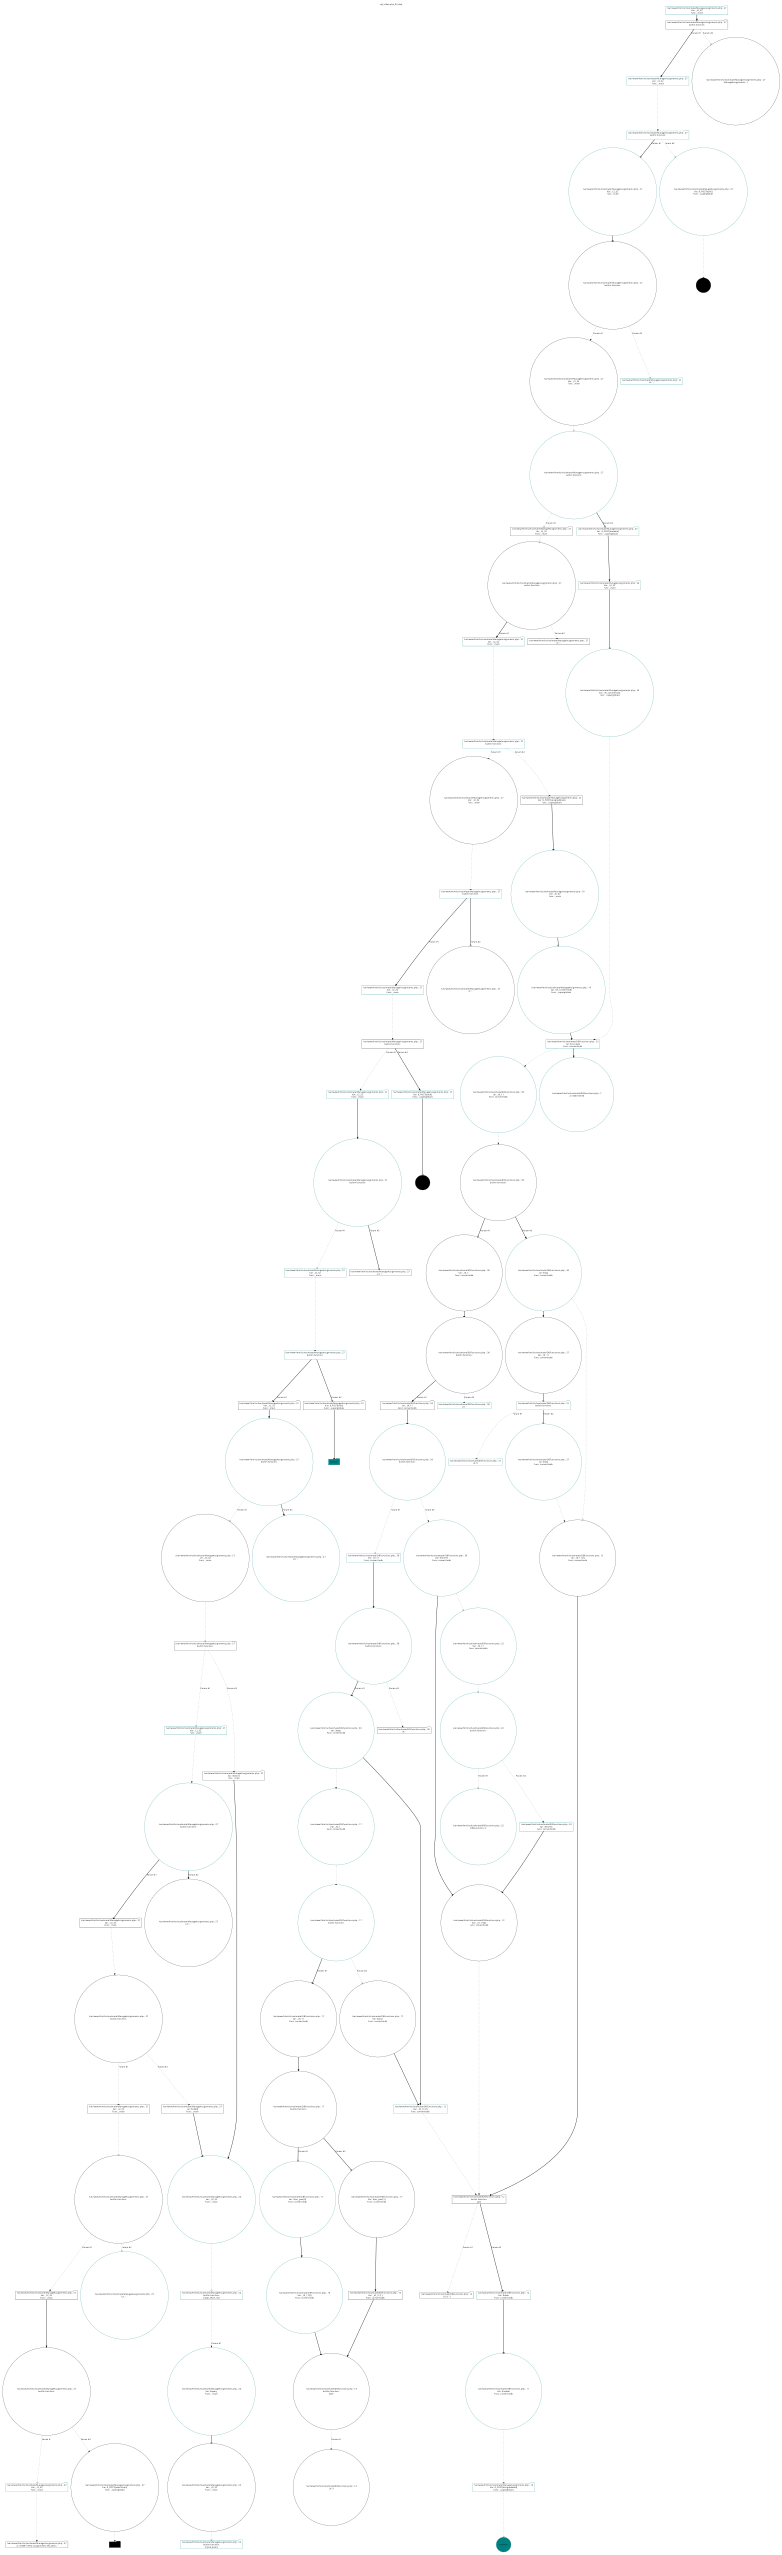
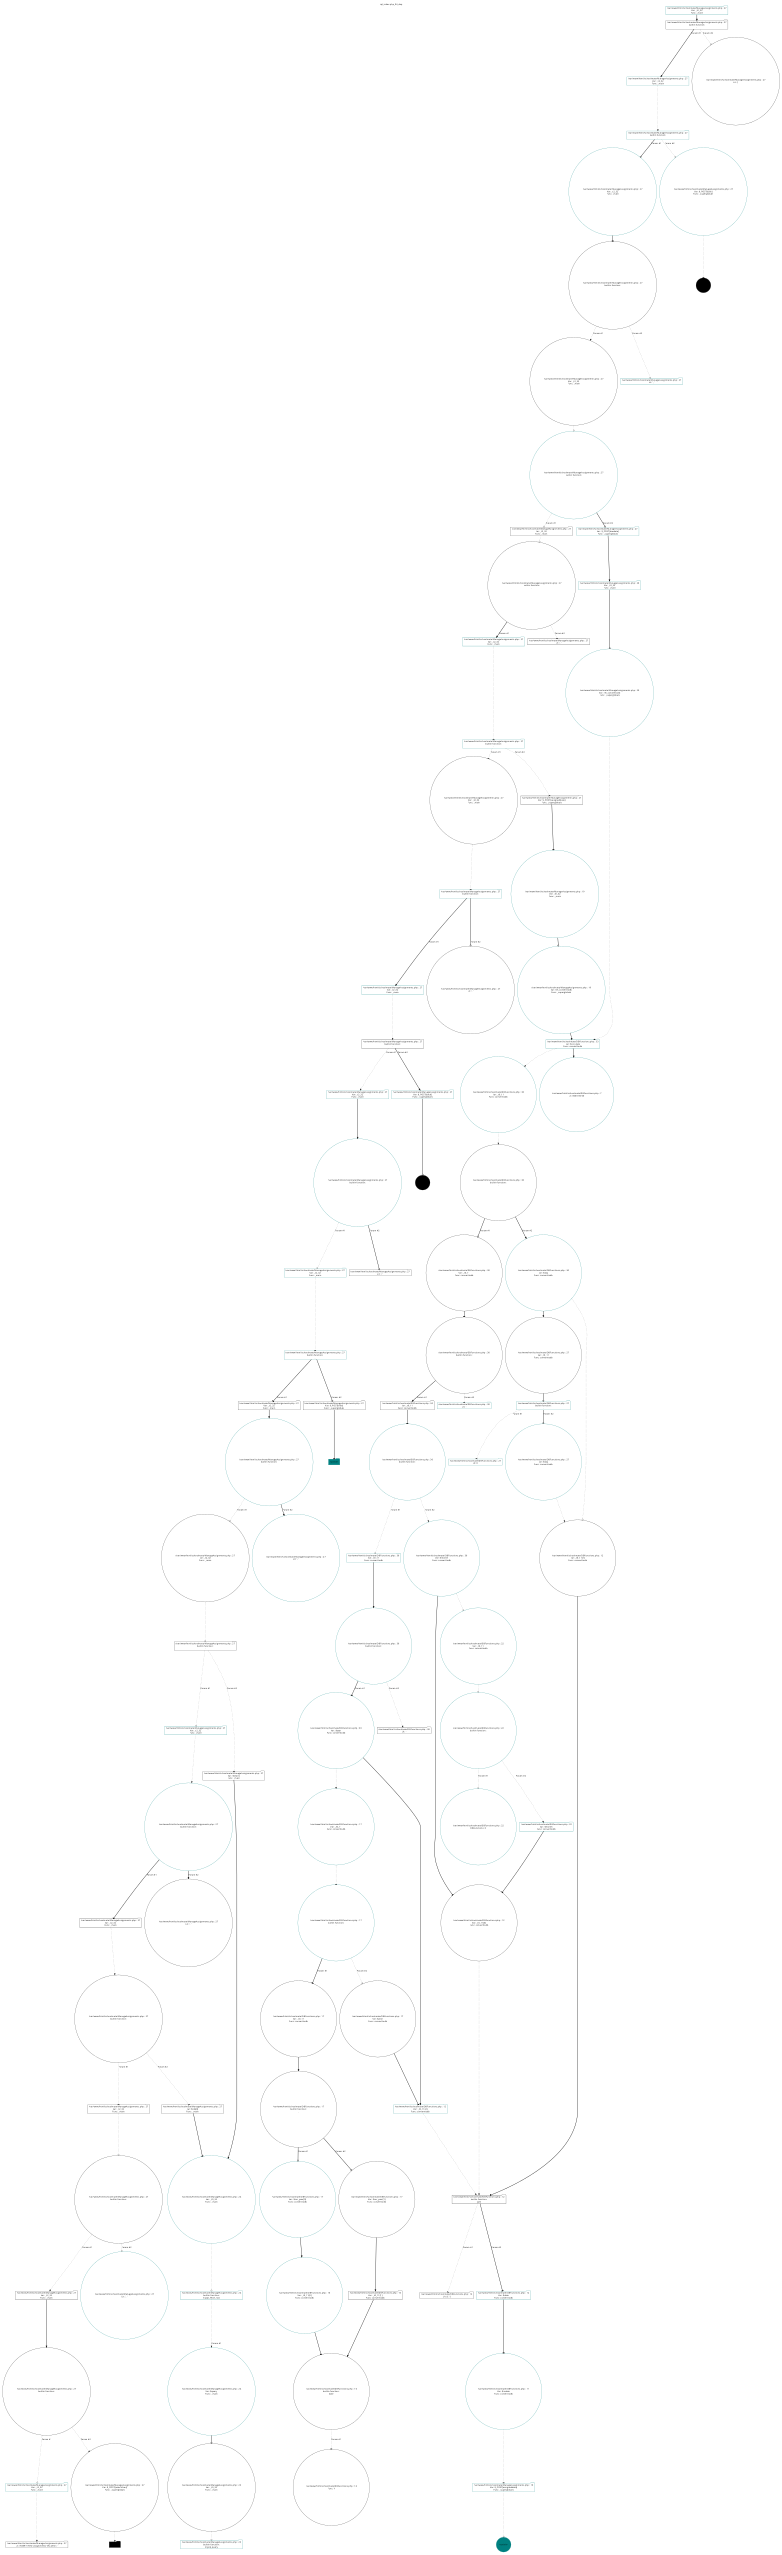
  digraph {
    fontname="Open Sans"
    label="sql_index.php_94_dep"
    labelloc=t
    node [color=teal fontname="Open Sans" shape=circle]
    edge [arrowhead=normal fontname="Open Sans" style=dotted]
    n1 [label="/var/www/html/schoolmate/ManageAssignments.php : 27\nVar: _t2_32\nFunc: _main\n" shape=folder]
    n2 [color=black label="/var/www/html/schoolmate/ManageAssignments.php : 27\nbuiltin function:\n.\n" shape=folder]
    n3 [label="/var/www/html/schoolmate/ManageAssignments.php : 27\nVar: _t2_32\nFunc: _main\n" shape=folder]
-   n4 [color=black label="/var/www/html/schoolmate/ManageAssignments.php : 27\nManageAssignments: ')\n"]
+   n4 [color=black label="/var/www/html/schoolmate/ManageAssignments.php : 27\nLit: ')\n"]
    n5 [label="/var/www/html/schoolmate/ManageAssignments.php : 27\nbuiltin function:\n.\n" shape=folder]
    n6 [label="/var/www/html/schoolmate/ManageAssignments.php : 27\nVar: _t2_32\nFunc: _main\n"]
    n7 [label="/var/www/html/schoolmate/ManageAssignments.php : 27\nVar: $_POST[task]\nFunc: _superglobals\n"]
    n8 [color=black label="/var/www/html/schoolmate/ManageAssignments.php : 27\nbuiltin function:\n.\n"]
    n9 [color=black label="<uninit>" style=filled]
    n10 [color=black label="/var/www/html/schoolmate/ManageAssignments.php : 27\nVar: _t2_32\nFunc: _main\n"]
    n11 [label="/var/www/html/schoolmate/ManageAssignments.php : 27\nLit: ', '\n" shape=folder]
    n12 [label="/var/www/html/schoolmate/ManageAssignments.php : 27\nbuiltin function:\n.\n"]
    n13 [color=black label="/var/www/html/schoolmate/ManageAssignments.php : 27\nVar: _t2_32\nFunc: _main\n" shape=folder]
    n14 [label="/var/www/html/schoolmate/ManageAssignments.php : 27\nVar: $_POST[duedate]\nFunc: _superglobals\n" shape=folder]
    n15 [color=black label="/var/www/html/schoolmate/ManageAssignments.php : 27\nbuiltin function:\n.\n"]
    n16 [label="/var/www/html/schoolmate/ManageAssignments.php : 20\nVar: _t0_32\nFunc: _main\n" shape=folder]
    n17 [label="/var/www/html/schoolmate/ManageAssignments.php : 27\nVar: _t2_32\nFunc: _main\n" shape=folder]
    n18 [color=black label="/var/www/html/schoolmate/ManageAssignments.php : 27\nLit: ', '\n" shape=folder]
    n19 [label="/var/www/html/schoolmate/ManageAssignments.php : 27\nbuiltin function:\n.\n" shape=folder]
    n20 [color=black label="/var/www/html/schoolmate/ManageAssignments.php : 27\nVar: _t2_32\nFunc: _main\n"]
    n21 [color=black label="/var/www/html/schoolmate/ManageAssignments.php : 27\nVar: $_POST[assigneddate]\nFunc: _superglobals\n" shape=folder]
    n22 [label="/var/www/html/schoolmate/ManageAssignments.php : 27\nbuiltin function:\n.\n" shape=folder]
    n23 [label="/var/www/html/schoolmate/ManageAssignments.php : 19\nVar: _t0_32\nFunc: _main\n"]
    n24 [label="/var/www/html/schoolmate/ManageAssignments.php : 27\nVar: _t2_32\nFunc: _main\n" shape=folder]
    n25 [color=black label="/var/www/html/schoolmate/ManageAssignments.php : 27\nLit: ', '\n"]
    n26 [color=black label="/var/www/html/schoolmate/ManageAssignments.php : 27\nbuiltin function:\n.\n" shape=folder]
    n27 [label="/var/www/html/schoolmate/ManageAssignments.php : 27\nVar: _t2_32\nFunc: _main\n" shape=folder]
    n28 [label="/var/www/html/schoolmate/ManageAssignments.php : 27\nVar: $_POST[total]\nFunc: _superglobals\n" shape=folder]
    n29 [label="/var/www/html/schoolmate/ManageAssignments.php : 27\nbuiltin function:\n.\n"]
    n30 [color=black label="<uninit>" style=filled]
    n31 [label="/var/www/html/schoolmate/ManageAssignments.php : 27\nVar: _t2_32\nFunc: _main\n" shape=folder]
    n32 [color=black label="/var/www/html/schoolmate/ManageAssignments.php : 27\nLit: ', '\n" shape=folder]
    n33 [label="/var/www/html/schoolmate/ManageAssignments.php : 27\nbuiltin function:\n.\n" shape=folder]
    n34 [color=black label="/var/www/html/schoolmate/ManageAssignments.php : 27\nVar: _t2_32\nFunc: _main\n" shape=folder]
    n35 [color=black label="/var/www/html/schoolmate/ManageAssignments.php : 27\nVar: $_POST[title]\nFunc: _superglobals\n" shape=folder]
    n36 [label="/var/www/html/schoolmate/ManageAssignments.php : 27\nbuiltin function:\n.\n"]
    n37 [label="<uninit>" shape=folder style=filled]
    n38 [color=black label="/var/www/html/schoolmate/ManageAssignments.php : 27\nVar: _t2_32\nFunc: _main\n"]
    n39 [label="/var/www/html/schoolmate/ManageAssignments.php : 27\nLit: ', '\n"]
    n40 [color=black label="/var/www/html/schoolmate/ManageAssignments.php : 27\nbuiltin function:\n.\n" shape=folder]
    n41 [label="/var/www/html/schoolmate/ManageAssignments.php : 27\nVar: _t2_32\nFunc: _main\n" shape=folder]
    n42 [color=black label="/var/www/html/schoolmate/ManageAssignments.php : 27\nVar: $ids[1]\nFunc: _main\n" shape=folder]
    n43 [label="/var/www/html/schoolmate/ManageAssignments.php : 27\nbuiltin function:\n.\n"]
    n44 [label="/var/www/html/schoolmate/ManageAssignments.php : 24\nVar: _t0_32\nFunc: _main\n"]
    n45 [color=black label="/var/www/html/schoolmate/ManageAssignments.php : 27\nVar: _t2_32\nFunc: _main\n" shape=folder]
    n46 [color=black label="/var/www/html/schoolmate/ManageAssignments.php : 27\nLit: ', '\n"]
    n47 [color=black label="/var/www/html/schoolmate/ManageAssignments.php : 27\nbuiltin function:\n.\n"]
    n48 [color=black label="/var/www/html/schoolmate/ManageAssignments.php : 27\nVar: _t2_32\nFunc: _main\n" shape=folder]
    n49 [color=black label="/var/www/html/schoolmate/ManageAssignments.php : 27\nVar: $ids[0]\nFunc: _main\n" shape=folder]
    n50 [color=black label="/var/www/html/schoolmate/ManageAssignments.php : 27\nbuiltin function:\n.\n"]
    n51 [color=black label="/var/www/html/schoolmate/ManageAssignments.php : 27\nVar: _t2_32\nFunc: _main\n" shape=folder]
    n52 [label="/var/www/html/schoolmate/ManageAssignments.php : 27\nLit: ', '\n"]
    n53 [color=black label="/var/www/html/schoolmate/ManageAssignments.php : 27\nbuiltin function:\n.\n"]
    n54 [label="/var/www/html/schoolmate/ManageAssignments.php : 27\nVar: _t2_32\nFunc: _main\n" shape=folder]
    n55 [color=black label="/var/www/html/schoolmate/ManageAssignments.php : 27\nVar: $_POST[selectclass]\nFunc: _superglobals\n"]
    n56 [color=black label="/var/www/html/schoolmate/ManageAssignments.php : 27\nLit: INSERT INTO assignments VALUES('', '\n" shape=folder]
    n57 [color=black label="<uninit>" shape=folder style=filled]
    n58 [label="/var/www/html/schoolmate/ManageAssignments.php : 24\nbuiltin function:\nmysql_fetch_row\n" shape=folder]
    n59 [label="/var/www/html/schoolmate/ManageAssignments.php : 24\nVar: $query\nFunc: _main\n"]
    n60 [color=black label="/var/www/html/schoolmate/ManageAssignments.php : 23\nVar: _t0_32\nFunc: _main\n"]
    n61 [label="/var/www/html/schoolmate/ManageAssignments.php : 23\nbuiltin function:\nmysql_query\n" shape=folder]
    n62 [label="/var/www/html/schoolmate/ManageAssignments.php : 19\nVar: ret_converttodb\nFunc: _superglobals\n"]
    n63 [label="/var/www/html/schoolmate/DBFunctions.php : 33\nVar: $ret_date\nFunc: converttodb\n" shape=folder]
    n64 [label="/var/www/html/schoolmate/DBFunctions.php : 30\nVar: _t0_11\nFunc: converttodb\n"]
    n65 [label="/var/www/html/schoolmate/DBFunctions.php : 7\nLit: 0000-00-00\n"]
    n66 [color=black label="/var/www/html/schoolmate/DBFunctions.php : 30\nbuiltin function:\n.\n"]
    n67 [color=black label="/var/www/html/schoolmate/DBFunctions.php : 30\nVar: _t0_11\nFunc: converttodb\n"]
    n68 [label="/var/www/html/schoolmate/DBFunctions.php : 30\nVar: $day\nFunc: converttodb\n"]
    n69 [color=black label="/var/www/html/schoolmate/DBFunctions.php : 30\nbuiltin function:\n.\n"]
    n70 [color=black label="/var/www/html/schoolmate/DBFunctions.php : 27\nVar: _t0_11\nFunc: converttodb\n"]
    n71 [color=black label="/var/www/html/schoolmate/DBFunctions.php : 12\nVar: _t0_11[1]\nFunc: converttodb\n"]
    n72 [color=black label="/var/www/html/schoolmate/DBFunctions.php : 30\nVar: _t0_11\nFunc: converttodb\n" shape=folder]
    n73 [label="/var/www/html/schoolmate/DBFunctions.php : 30\nLit: -\n" shape=folder]
    n74 [label="/var/www/html/schoolmate/DBFunctions.php : 30\nbuiltin function:\n.\n"]
    n75 [label="/var/www/html/schoolmate/DBFunctions.php : 30\nVar: _t0_11\nFunc: converttodb\n" shape=folder]
    n76 [label="/var/www/html/schoolmate/DBFunctions.php : 30\nVar: $month\nFunc: converttodb\n"]
    n77 [label="/var/www/html/schoolmate/DBFunctions.php : 30\nbuiltin function:\n.\n"]
    n78 [color=black label="/var/www/html/schoolmate/DBFunctions.php : 12\nVar: _t0_11[0]\nFunc: converttodb\n"]
    n79 [label="/var/www/html/schoolmate/DBFunctions.php : 22\nVar: _t0_11\nFunc: converttodb\n"]
    n80 [label="/var/www/html/schoolmate/DBFunctions.php : 30\nVar: $year\nFunc: converttodb\n"]
    n81 [color=black label="/var/www/html/schoolmate/DBFunctions.php : 30\nLit: -\n" shape=folder]
    n82 [label="/var/www/html/schoolmate/DBFunctions.php : 17\nVar: _t0_11\nFunc: converttodb\n"]
    n83 [label="/var/www/html/schoolmate/DBFunctions.php : 12\nVar: _t0_11[2]\nFunc: converttodb\n" shape=folder]
    n84 [label="/var/www/html/schoolmate/DBFunctions.php : 17\nbuiltin function:\n.\n"]
    n85 [color=black label="/var/www/html/schoolmate/DBFunctions.php : 12\nbuiltin function:\nsplit\n" shape=folder]
    n86 [color=black label="/var/www/html/schoolmate/DBFunctions.php : 17\nVar: _t0_11\nFunc: converttodb\n"]
    n87 [color=black label="/var/www/html/schoolmate/DBFunctions.php : 17\nVar: $year\nFunc: converttodb\n"]
    n88 [color=black label="/var/www/html/schoolmate/DBFunctions.php : 17\nbuiltin function:\n.\n"]
    n89 [label="/var/www/html/schoolmate/DBFunctions.php : 17\nVar: $cur_year[0]\nFunc: converttodb\n"]
    n90 [color=black label="/var/www/html/schoolmate/DBFunctions.php : 17\nVar: $cur_year[1]\nFunc: converttodb\n"]
    n91 [label="/var/www/html/schoolmate/DBFunctions.php : 16\nVar: _t0_11[0]\nFunc: converttodb\n"]
    n92 [color=black label="/var/www/html/schoolmate/DBFunctions.php : 16\nVar: _t0_11[1]\nFunc: converttodb\n" shape=folder]
    n93 [color=black label="/var/www/html/schoolmate/DBFunctions.php : 16\nbuiltin function:\ndate\n"]
-   n94 [color=black label="/var/www/html/schoolmate/DBFunctions.php : 16\nLit: Y\n"]
+   n94 [color=black label="/var/www/html/schoolmate/DBFunctions.php : 16\nFunc: Y\n"]
    n95 [color=black label="/var/www/html/schoolmate/DBFunctions.php : 12\nLit: [/.-]\n" shape=folder]
    n96 [label="/var/www/html/schoolmate/DBFunctions.php : 12\nVar: $date\nFunc: converttodb\n" shape=folder]
    n97 [label="/var/www/html/schoolmate/DBFunctions.php : 11\nVar: $indate\nFunc: converttodb\n"]
    n98 [label="/var/www/html/schoolmate/ManageAssignments.php : 19\nVar: $_POST[assigneddate]\nFunc: _superglobals\n" shape=folder]
    n99 [label="<uninit>" style=filled]
    n100 [label="/var/www/html/schoolmate/DBFunctions.php : 22\nbuiltin function:\n.\n"]
    n101 [label="/var/www/html/schoolmate/DBFunctions.php : 22\nDBFunctions: 0\n"]
    n102 [label="/var/www/html/schoolmate/DBFunctions.php : 22\nVar: $month\nFunc: converttodb\n" shape=folder]
    n103 [label="/var/www/html/schoolmate/DBFunctions.php : 27\nbuiltin function:\n.\n" shape=folder]
    n104 [label="/var/www/html/schoolmate/DBFunctions.php : 27\nLit: 0\n" shape=folder]
    n105 [label="/var/www/html/schoolmate/DBFunctions.php : 27\nVar: $day\nFunc: converttodb\n"]
    n106 [label="/var/www/html/schoolmate/ManageAssignments.php : 20\nVar: ret_converttodb\nFunc: _superglobals\n"]
    n1 -> n2 [style=bold]
    n2 -> n3 [label="Param #1" style=bold]
    n2 -> n4 [arrowhead=odot label="Param #2"]
    n3 -> n5
    n5 -> n6 [arrowhead=odot label="Param #1" style=bold]
    n5 -> n7 [arrowhead=odot label="Param #2"]
    n6 -> n8 [arrowhead=tee style=bold]
    n7 -> n9 [arrowhead=tee]
    n8 -> n10 [label="Param #1"]
    n8 -> n11 [arrowhead=odot label="Param #2"]
    n10 -> n12 [arrowhead=odot]
    n12 -> n13 [arrowhead=odot label="Param #1"]
    n12 -> n14 [arrowhead=odot label="Param #2" style=bold]
    n13 -> n15 [arrowhead=odot]
    n14 -> n16 [style=bold]
    n15 -> n17 [label="Param #1" style=bold]
    n15 -> n18 [arrowhead=tee label="Param #2"]
    n16 -> n106 [arrowhead=odot style=bold]
    n17 -> n19 [arrowhead=tee]
    n19 -> n20 [arrowhead=tee label="Param #1"]
    n19 -> n21 [arrowhead=tee label="Param #2"]
    n20 -> n22 [arrowhead=tee]
    n21 -> n23 [arrowhead=tee style=bold]
    n22 -> n24 [label="Param #1" style=bold]
    n22 -> n25 [arrowhead=odot label="Param #2" style=bold]
    n23 -> n62 [arrowhead=odot style=bold]
    n24 -> n26
    n26 -> n27 [label="Param #1"]
    n26 -> n28 [label="Param #2" style=bold]
    n27 -> n29 [style=bold]
    n28 -> n30 [arrowhead=odot style=bold]
    n29 -> n31 [arrowhead=odot label="Param #1"]
    n29 -> n32 [arrowhead=odot label="Param #2" style=bold]
    n31 -> n33 [arrowhead=tee]
    n33 -> n34 [arrowhead=tee label="Param #1" style=bold]
    n33 -> n35 [arrowhead=odot label="Param #2" style=bold]
    n34 -> n36 [style=bold]
    n35 -> n37 [arrowhead=tee style=bold]
    n36 -> n38 [arrowhead=odot label="Param #1"]
    n36 -> n39 [label="Param #2" style=bold]
    n38 -> n40 [arrowhead=odot]
    n40 -> n41 [arrowhead=odot label="Param #1"]
    n40 -> n42 [arrowhead=tee label="Param #2"]
    n41 -> n43
    n42 -> n44 [style=bold]
    n43 -> n45 [arrowhead=tee label="Param #1" style=bold]
    n43 -> n46 [label="Param #2" style=bold]
    n44 -> n58 [arrowhead=odot]
    n45 -> n47
    n47 -> n48 [arrowhead=tee label="Param #1"]
    n47 -> n49 [arrowhead=tee label="Param #2"]
    n48 -> n50 [arrowhead=odot]
    n49 -> n44 [arrowhead=tee style=bold]
    n50 -> n51 [label="Param #1"]
    n50 -> n52 [arrowhead=odot label="Param #2"]
    n51 -> n53 [style=bold]
    n53 -> n54 [arrowhead=odot label="Param #1"]
    n53 -> n55 [arrowhead=tee label="Param #2"]
    n54 -> n56
    n55 -> n57
    n58 -> n59 [label="Param #1"]
    n59 -> n60 [arrowhead=odot style=bold]
    n60 -> n61 [arrowhead=odot]
    n62 -> n63 [style=bold]
    n63 -> n64
    n63 -> n65 [style=bold]
    n64 -> n66
    n66 -> n67 [arrowhead=odot label="Param #1" style=bold]
    n66 -> n68 [label="Param #2" style=bold]
    n67 -> n69 [arrowhead=tee style=bold]
    n68 -> n70 [style=bold]
    n68 -> n71 [arrowhead=odot]
    n69 -> n72 [label="Param #1" style=bold]
    n69 -> n73 [arrowhead=tee label="Param #2"]
    n70 -> n103 [arrowhead=odot style=bold]
    n71 -> n85 [arrowhead=tee style=bold]
    n72 -> n74 [arrowhead=tee style=bold]
    n74 -> n75 [arrowhead=odot label="Param #1"]
    n74 -> n76 [label="Param #2"]
    n75 -> n77 [style=bold]
    n76 -> n78 [arrowhead=tee style=bold]
    n76 -> n79 [arrowhead=odot]
    n77 -> n80 [arrowhead=tee label="Param #1" style=bold]
    n77 -> n81 [label="Param #2"]
    n78 -> n85
    n79 -> n100 [arrowhead=odot]
    n80 -> n82
    n80 -> n83 [style=bold]
    n82 -> n84 [arrowhead=tee]
    n83 -> n85
    n84 -> n86 [arrowhead=tee label="Param #1" style=bold]
    n84 -> n87 [arrowhead=odot label="Param #2"]
    n85 -> n95 [arrowhead=tee label="Param #1"]
    n85 -> n96 [arrowhead=tee label="Param #2" style=bold]
    n86 -> n88 [style=bold]
    n87 -> n83 [arrowhead=tee style=bold]
    n88 -> n89 [arrowhead=odot label="Param #1" style=bold]
    n88 -> n90 [arrowhead=odot label="Param #2" style=bold]
    n89 -> n91 [style=bold]
    n90 -> n92 [style=bold]
    n91 -> n93 [arrowhead=tee style=bold]
    n92 -> n93 [style=bold]
    n93 -> n94 [arrowhead=tee label="Param #1"]
    n96 -> n97 [arrowhead=tee style=bold]
    n97 -> n98 [arrowhead=tee]
    n98 -> n99 [arrowhead=odot]
    n100 -> n101 [arrowhead=odot label="Param #1"]
    n100 -> n102 [label="Param #2"]
    n102 -> n78 [arrowhead=tee style=bold]
    n103 -> n104 [arrowhead=tee label="Param #1"]
    n103 -> n105 [arrowhead=odot label="Param #2" style=bold]
    n105 -> n71
    n106 -> n63
  }
